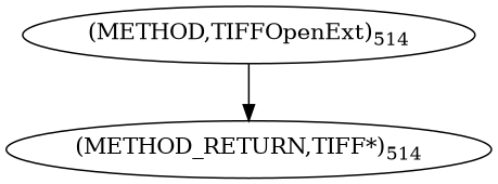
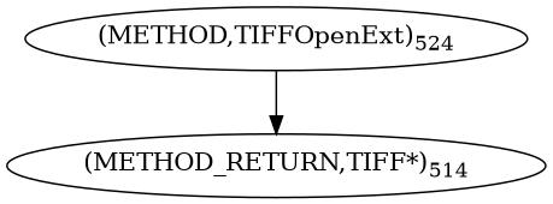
  digraph {
-   n1 [label=<(METHOD,TIFFOpenExt)<SUB>514</SUB>>]
+   n1 [label=<(METHOD,TIFFOpenExt)<SUB>524</SUB>>]
    n2 [label=<(METHOD_RETURN,TIFF*)<SUB>514</SUB>>]
    n1 -> n2
  }
